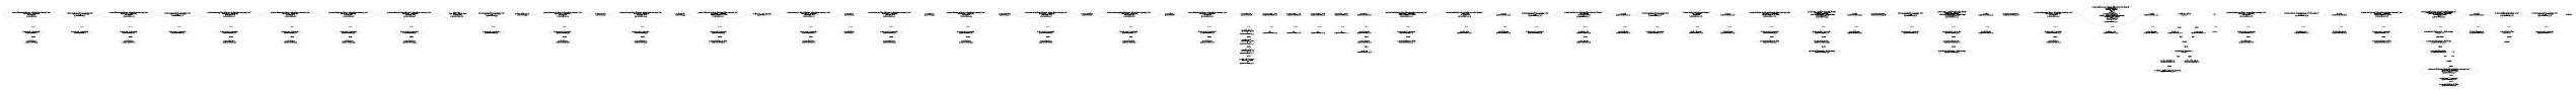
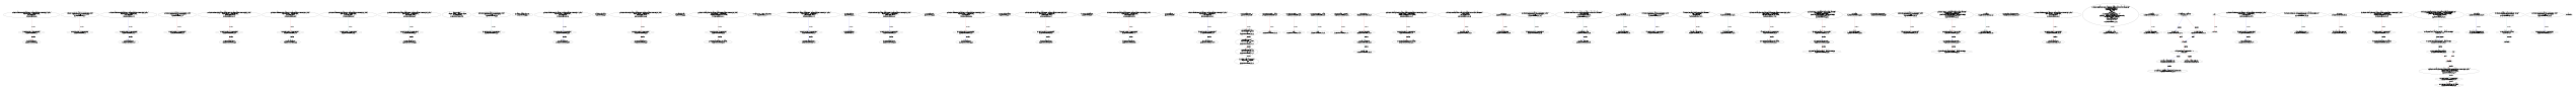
  digraph {
    node [type_label=expression_statement]
    edge [color=red controlflow_type=next_line edge_type=CFG_edge]
    n1 [label="2_ function transferTo_txorigin39(address to, uint amount,address owner_txorigin39) public {\n  require(tx.origin == owner_txorigin39);\n  to.call.value(amount);\n}\n13-function_definition-3-6" method="transferTo_txorigin39(address to,uint amount,address owner_txorigin39)" type_label=function_definition]
    n2 [label="3_ require(tx.origin == owner_txorigin39);\n29-expression_statement-4-4" method="transferTo_txorigin39(address to,uint amount,address owner_txorigin39)"]
    n3 [label="4_ to.call.value(amount);\n38-expression_statement-5-5" method="transferTo_txorigin39(address to,uint amount,address owner_txorigin39)"]
    n4 [label="7_ function bug_txorigin36(  address owner_txorigin36) public{\n        require(tx.origin == owner_txorigin36);\n    }\n53-function_definition-8-10" method="bug_txorigin36(address owner_txorigin36)" type_label=function_definition]
    n5 [label="8_ require(tx.origin == owner_txorigin36);\n61-expression_statement-9-9" method="bug_txorigin36(address owner_txorigin36)"]
    n6 [label="11_ function transferTo_txorigin35(address to, uint amount,address owner_txorigin35) public {\n  require(tx.origin == owner_txorigin35);\n  to.call.value(amount);\n}\n76-function_definition-12-15" method="transferTo_txorigin35(address to,uint amount,address owner_txorigin35)" type_label=function_definition]
    n7 [label="12_ require(tx.origin == owner_txorigin35);\n92-expression_statement-13-13" method="transferTo_txorigin35(address to,uint amount,address owner_txorigin35)"]
    n8 [label="13_ to.call.value(amount);\n101-expression_statement-14-14" method="transferTo_txorigin35(address to,uint amount,address owner_txorigin35)"]
    n9 [label="16_ function bug_txorigin40(address owner_txorigin40) public{\n        require(tx.origin == owner_txorigin40);\n    }\n112-function_definition-17-19" method="bug_txorigin40(address owner_txorigin40)" type_label=function_definition]
    n10 [label="17_ require(tx.origin == owner_txorigin40);\n120-expression_statement-18-18" method="bug_txorigin40(address owner_txorigin40)"]
    n11 [label="20_ function sendto_txorigin33(address payable receiver, uint amount,address owner_txorigin33) public {\n	require (tx.origin == owner_txorigin33);\n	receiver.transfer(amount);\n}\n135-function_definition-21-24" method="sendto_txorigin33(address payable receiver,uint amount,address owner_txorigin33)" type_label=function_definition]
    n12 [label="21_ require (tx.origin == owner_txorigin33);\n151-expression_statement-22-22" method="sendto_txorigin33(address payable receiver,uint amount,address owner_txorigin33)"]
    n13 [label="22_ receiver.transfer(amount);\n160-expression_statement-23-23" method="sendto_txorigin33(address payable receiver,uint amount,address owner_txorigin33)"]
    n14 [label="25_ function transferTo_txorigin27(address to, uint amount,address owner_txorigin27) public {\n  require(tx.origin == owner_txorigin27);\n  to.call.value(amount);\n}\n173-function_definition-26-29" method="transferTo_txorigin27(address to,uint amount,address owner_txorigin27)" type_label=function_definition]
    n15 [label="26_ require(tx.origin == owner_txorigin27);\n189-expression_statement-27-27" method="transferTo_txorigin27(address to,uint amount,address owner_txorigin27)"]
    n16 [label="27_ to.call.value(amount);\n198-expression_statement-28-28" method="transferTo_txorigin27(address to,uint amount,address owner_txorigin27)"]
    n17 [label="30_ function transferTo_txorigin31(address to, uint amount,address owner_txorigin31) public {\n  require(tx.origin == owner_txorigin31);\n  to.call.value(amount);\n}\n217-function_definition-31-34" method="transferTo_txorigin31(address to,uint amount,address owner_txorigin31)" type_label=function_definition]
    n18 [label="31_ require(tx.origin == owner_txorigin31);\n233-expression_statement-32-32" method="transferTo_txorigin31(address to,uint amount,address owner_txorigin31)"]
-   n19 [label="32_ to.call.value(amount);\n242-expression_statement-33-33" method="transferTo_txorigin31(address to,uint amount,address owner_txorigin31)"]
    n20 [label="35_ function sendto_txorigin13(address payable receiver, uint amount,address owner_txorigin13) public {\n	require (tx.origin == owner_txorigin13);\n	receiver.transfer(amount);\n}\n261-function_definition-36-39" method="sendto_txorigin13(address payable receiver,uint amount,address owner_txorigin13)" type_label=function_definition]
    n21 [label="36_ require (tx.origin == owner_txorigin13);\n277-expression_statement-37-37" method="sendto_txorigin13(address payable receiver,uint amount,address owner_txorigin13)"]
    n22 [label="37_ receiver.transfer(amount);\n286-expression_statement-38-38" method="sendto_txorigin13(address payable receiver,uint amount,address owner_txorigin13)"]
    n23 [label="48_ struct Guess {\n        mapping (address => PaidStatus) players;\n        uint guesses_number;\n    }\n312-expression_statement-49-52" method="Guess()"]
    n24 [label="52_ function bug_txorigin12(address owner_txorigin12) public{\n        require(tx.origin == owner_txorigin12);\n    }\n325-function_definition-53-55" method="bug_txorigin12(address owner_txorigin12)" type_label=function_definition]
    n25 [label="53_ require(tx.origin == owner_txorigin12);\n333-expression_statement-54-54" method="bug_txorigin12(address owner_txorigin12)"]
    n26 [label="55_ address payable public owner;\n342-new_variable-56-56" type_label=new_variable]
    n27 [label="56_ function transferTo_txorigin11(address to, uint amount,address owner_txorigin11) public {\n  require(tx.origin == owner_txorigin11);\n  to.call.value(amount);\n}\n347-function_definition-57-60" method="transferTo_txorigin11(address to,uint amount,address owner_txorigin11)" type_label=function_definition]
    n28 [label="57_ require(tx.origin == owner_txorigin11);\n363-expression_statement-58-58" method="transferTo_txorigin11(address to,uint amount,address owner_txorigin11)"]
    n29 [label="58_ to.call.value(amount);\n372-expression_statement-59-59" method="transferTo_txorigin11(address to,uint amount,address owner_txorigin11)"]
    n30 [label="60_ address public oracle;\n381-new_variable-61-61" type_label=new_variable]
    n31 [label="61_ function sendto_txorigin1(address payable receiver, uint amount,address owner_txorigin1) public {\n	require (tx.origin == owner_txorigin1);\n	receiver.transfer(amount);\n}\n386-function_definition-62-65" method="sendto_txorigin1(address payable receiver,uint amount,address owner_txorigin1)" type_label=function_definition]
    n32 [label="62_ require (tx.origin == owner_txorigin1);\n402-expression_statement-63-63" method="sendto_txorigin1(address payable receiver,uint amount,address owner_txorigin1)"]
    n33 [label="63_ receiver.transfer(amount);\n411-expression_statement-64-64" method="sendto_txorigin1(address payable receiver,uint amount,address owner_txorigin1)"]
    n34 [label="65_ State public state;\n418-new_variable-66-66" type_label=new_variable]
    n35 [label="66_ function withdrawAll_txorigin2(address payable _recipient,address owner_txorigin2) public {\n        require(tx.origin == owner_txorigin2);\n        _recipient.transfer(address(this).balance);\n    }\n424-function_definition-67-70" method="withdrawAll_txorigin2(address payable _recipient,address owner_txorigin2)" type_label=function_definition]
    n36 [label="67_ require(tx.origin == owner_txorigin2);\n436-expression_statement-68-68" method="withdrawAll_txorigin2(address payable _recipient,address owner_txorigin2)"]
    n37 [label="68_ _recipient.transfer(address(this).balance);\n445-expression_statement-69-69" method="withdrawAll_txorigin2(address payable _recipient,address owner_txorigin2)"]
    n38 [label="70_ mapping (uint => Guess) public guesses;\n456-new_variable-71-71" type_label=new_variable]
    n39 [label="71_ function sendto_txorigin17(address payable receiver, uint amount,address owner_txorigin17) public {\n	require (tx.origin == owner_txorigin17);\n	receiver.transfer(amount);\n}\n464-function_definition-72-75" method="sendto_txorigin17(address payable receiver,uint amount,address owner_txorigin17)" type_label=function_definition]
    n40 [label="72_ require (tx.origin == owner_txorigin17);\n480-expression_statement-73-73" method="sendto_txorigin17(address payable receiver,uint amount,address owner_txorigin17)"]
    n41 [label="73_ receiver.transfer(amount);\n489-expression_statement-74-74" method="sendto_txorigin17(address payable receiver,uint amount,address owner_txorigin17)"]
    n42 [label="75_ uint256 public bet;\n496-new_variable-76-76" type_label=new_variable]
    n43 [label="76_ uint256 splitJackpot;\n501-new_variable-77-77" type_label=new_variable]
    n44 [label="77_ function sendto_txorigin37(address payable receiver, uint amount,address owner_txorigin37) public {\n	require (tx.origin == owner_txorigin37);\n	receiver.transfer(amount);\n}\n505-function_definition-78-81" method="sendto_txorigin37(address payable receiver,uint amount,address owner_txorigin37)" type_label=function_definition]
    n45 [label="78_ require (tx.origin == owner_txorigin37);\n521-expression_statement-79-79" method="sendto_txorigin37(address payable receiver,uint amount,address owner_txorigin37)"]
    n46 [label="79_ receiver.transfer(amount);\n530-expression_statement-80-80" method="sendto_txorigin37(address payable receiver,uint amount,address owner_txorigin37)"]
    n47 [label="81_ uint public result;\n537-new_variable-82-82" type_label=new_variable]
    n48 [label="82_ function transferTo_txorigin3(address to, uint amount,address owner_txorigin3) public {\n  require(tx.origin == owner_txorigin3);\n  to.call.value(amount);\n}\n542-function_definition-83-86" method="transferTo_txorigin3(address to,uint amount,address owner_txorigin3)" type_label=function_definition]
    n49 [label="83_ require(tx.origin == owner_txorigin3);\n558-expression_statement-84-84" method="transferTo_txorigin3(address to,uint amount,address owner_txorigin3)"]
    n50 [label="84_ to.call.value(amount);\n567-expression_statement-85-85" method="transferTo_txorigin3(address to,uint amount,address owner_txorigin3)"]
    n51 [label="86_ uint256 public initialPrice;\n576-new_variable-87-87" type_label=new_variable]
    n52 [label="87_ function sendto_txorigin9(address payable receiver, uint amount,address owner_txorigin9) public {\n	require (tx.origin == owner_txorigin9);\n	receiver.transfer(amount);\n}\n581-function_definition-88-91" method="sendto_txorigin9(address payable receiver,uint amount,address owner_txorigin9)" type_label=function_definition]
    n53 [label="88_ require (tx.origin == owner_txorigin9);\n597-expression_statement-89-89" method="sendto_txorigin9(address payable receiver,uint amount,address owner_txorigin9)"]
    n54 [label="89_ receiver.transfer(amount);\n606-expression_statement-90-90" method="sendto_txorigin9(address payable receiver,uint amount,address owner_txorigin9)"]
    n55 [label="91_ uint256 public finalPrice;\n613-new_variable-92-92" type_label=new_variable]
    n56 [label="92_ function sendto_txorigin25(address payable receiver, uint amount,address owner_txorigin25) public {\n	require (tx.origin == owner_txorigin25);\n	receiver.transfer(amount);\n}\n618-function_definition-93-96" method="sendto_txorigin25(address payable receiver,uint amount,address owner_txorigin25)" type_label=function_definition]
    n57 [label="93_ require (tx.origin == owner_txorigin25);\n634-expression_statement-94-94" method="sendto_txorigin25(address payable receiver,uint amount,address owner_txorigin25)"]
    n58 [label="94_ receiver.transfer(amount);\n643-expression_statement-95-95" method="sendto_txorigin25(address payable receiver,uint amount,address owner_txorigin25)"]
    n59 [label="96_ uint constant UP = 1;\n650-new_variable-97-97" type_label=new_variable]
    n60 [label="97_ function transferTo_txorigin19(address to, uint amount,address owner_txorigin19) public {\n  require(tx.origin == owner_txorigin19);\n  to.call.value(amount);\n}\n655-function_definition-98-101" method="transferTo_txorigin19(address to,uint amount,address owner_txorigin19)" type_label=function_definition]
    n61 [label="98_ require(tx.origin == owner_txorigin19);\n671-expression_statement-99-99" method="transferTo_txorigin19(address to,uint amount,address owner_txorigin19)"]
    n62 [label="99_ to.call.value(amount);\n680-expression_statement-100-100" method="transferTo_txorigin19(address to,uint amount,address owner_txorigin19)"]
    n63 [label="101_ uint constant DOWN = 0;\n689-new_variable-102-102" type_label=new_variable]
    n64 [label="102_ modifier byPlayer(){\n        require(msg.sender != oracle);\n        _;\n    }\n694-expression_statement-103-106"]
    n65 [label="106_ modifier byOwner(){\n        require(msg.sender == owner);\n        _;\n    }\n708-expression_statement-107-110"]
    n66 [label="110_ modifier byOracle(){\n        require(msg.sender == oracle);\n        _;\n    }\n722-expression_statement-111-114"]
    n67 [label="103_ require(msg.sender != oracle);\n697-expression_statement-104-104"]
    n68 [label="104_ _;\n706-expression_statement-105-105"]
    n69 [label="114_ modifier inState(State expected) {\n        require(state == expected);\n        _;\n    }\n736-expression_statement-115-118"]
    n70 [label="107_ require(msg.sender == owner);\n711-expression_statement-108-108"]
    n71 [label="108_ _;\n720-expression_statement-109-109"]
    n72 [label="111_ require(msg.sender == oracle);\n725-expression_statement-112-112"]
    n73 [label="112_ _;\n734-expression_statement-113-113"]
    n74 [label="115_ require(state == expected);\n744-expression_statement-116-116"]
    n75 [label="116_ _;\n751-expression_statement-117-117"]
    n76 [label="119_ require(_bet > 0);\n759-expression_statement-120-120"]
    n77 [label="120_ owner = msg.sender;\n766-expression_statement-121-121"]
    n78 [label="121_ state = State.SETUP;\n772-expression_statement-122-122"]
    n79 [label="122_ bet = _bet;\n778-expression_statement-123-123"]
    n80 [label="125_ function withdrawAll_txorigin26(address payable _recipient,address owner_txorigin26) public {\n        require(tx.origin == owner_txorigin26);\n        _recipient.transfer(address(this).balance);\n    }\n786-function_definition-126-129" method="withdrawAll_txorigin26(address payable _recipient,address owner_txorigin26)" type_label=function_definition]
    n81 [label="126_ require(tx.origin == owner_txorigin26);\n798-expression_statement-127-127" method="withdrawAll_txorigin26(address payable _recipient,address owner_txorigin26)"]
    n82 [label="127_ _recipient.transfer(address(this).balance);\n807-expression_statement-128-128" method="withdrawAll_txorigin26(address payable _recipient,address owner_txorigin26)"]
    n83 [label="129_ function setOracle(address _oracle) public payable byOwner inState(State.SETUP) {\n        oracle = _oracle;\n        emit OracleSet(oracle);\n    }\n818-function_definition-130-133" method="setOracle(address _oracle)" type_label=function_definition]
    n84 [label="130_ oracle = _oracle;\n835-expression_statement-131-131" method="setOracle(address _oracle)"]
    n85 [label="129_ byOwner\n826-expression_statement-130-130" method="setOracle(address _oracle)"]
    n86 [label="129_ inState(State.SETUP)\n828-expression_statement-130-130" method="setOracle(address _oracle)"]
    n87 [label="133_ function bug_txorigin20(address owner_txorigin20) public{\n        require(tx.origin == owner_txorigin20);\n    }\n843-function_definition-134-136" method="bug_txorigin20(address owner_txorigin20)" type_label=function_definition]
    n88 [label="134_ require(tx.origin == owner_txorigin20);\n851-expression_statement-135-135" method="bug_txorigin20(address owner_txorigin20)"]
    n89 [label="136_ function setInitialPrice(uint256 _value) public payable byOracle inState(State.SETUP) {\n        initialPrice = _value;\n        state = State.OPEN;\n        emit GameOpened(initialPrice);\n    }\n860-function_definition-137-141" method="setInitialPrice(uint256 _value)" type_label=function_definition]
    n90 [label="137_ initialPrice = _value;\n877-expression_statement-138-138" method="setInitialPrice(uint256 _value)"]
    n91 [label="138_ state = State.OPEN;\n881-expression_statement-139-139" method="setInitialPrice(uint256 _value)"]
    n92 [label="136_ byOracle\n868-expression_statement-137-137" method="setInitialPrice(uint256 _value)"]
    n93 [label="136_ inState(State.SETUP)\n870-expression_statement-137-137" method="setInitialPrice(uint256 _value)"]
    n94 [label="141_ function bug_txorigin32(  address owner_txorigin32) public{\n        require(tx.origin == owner_txorigin32);\n    }\n891-function_definition-142-144" method="bug_txorigin32(address owner_txorigin32)" type_label=function_definition]
    n95 [label="142_ require(tx.origin == owner_txorigin32);\n899-expression_statement-143-143" method="bug_txorigin32(address owner_txorigin32)"]
    n96 [label="144_ function closeGame() public byOwner inState(State.OPEN){\n        state = State.CLOSED;\n        emit GameClosed();\n    }\n908-function_definition-145-148" method="closeGame()" type_label=function_definition]
    n97 [label="145_ state = State.CLOSED;\n920-expression_statement-146-146" method="closeGame()"]
    n98 [label="144_ byOwner\n911-expression_statement-145-145" method="closeGame()"]
    n99 [label="144_ inState(State.OPEN)\n913-expression_statement-145-145" method="closeGame()"]
    n100 [label="148_ function withdrawAll_txorigin38(address payable _recipient,address owner_txorigin38) public {\n        require(tx.origin == owner_txorigin38);\n        _recipient.transfer(address(this).balance);\n    }\n928-function_definition-149-152" method="withdrawAll_txorigin38(address payable _recipient,address owner_txorigin38)" type_label=function_definition]
    n101 [label="149_ require(tx.origin == owner_txorigin38);\n940-expression_statement-150-150" method="withdrawAll_txorigin38(address payable _recipient,address owner_txorigin38)"]
    n102 [label="150_ _recipient.transfer(address(this).balance);\n949-expression_statement-151-151" method="withdrawAll_txorigin38(address payable _recipient,address owner_txorigin38)"]
    n103 [label="152_ function betUp() public payable byPlayer inState(State.OPEN){\n        require(msg.value == (bet*0.001 ether));\n        guesses[UP].guesses_number++;\n        guesses[UP].players[msg.sender] = PaidStatus.NOT_PAID;\n        emit PlayerBet(msg.sender, UP);\n    }\n960-function_definition-153-158" method="betUp()" type_label=function_definition]
    n104 [label="153_ require(msg.value == (bet*0.001 ether));\n973-expression_statement-154-154" method="betUp()"]
    n105 [label="154_ guesses[UP].guesses_number++;\n986-expression_statement-155-155" method="betUp()"]
    n106 [label="152_ byPlayer\n964-expression_statement-153-153" method="betUp()"]
    n107 [label="152_ inState(State.OPEN)\n966-expression_statement-153-153" method="betUp()"]
    n108 [label="155_ guesses[UP].players[msg.sender] = PaidStatus.NOT_PAID;\n993-expression_statement-156-156" method="betUp()"]
    n109 [label="154_ guesses[UP].guesses_number++\n987-expression_statement-155-155" method="betUp()"]
    n110 [label="158_ function bug_txorigin4(address owner_txorigin4) public{\n        require(tx.origin == owner_txorigin4);\n    }\n1015-function_definition-159-161" method="bug_txorigin4(address owner_txorigin4)" type_label=function_definition]
    n111 [label="159_ require(tx.origin == owner_txorigin4);\n1023-expression_statement-160-160" method="bug_txorigin4(address owner_txorigin4)"]
    n112 [label="161_ function betDown() public payable byPlayer inState(State.OPEN){\n        require(msg.value == (bet*0.001 ether));\n        guesses[DOWN].guesses_number++;\n        guesses[DOWN].players[msg.sender] = PaidStatus.NOT_PAID;\n        emit PlayerBet(msg.sender, DOWN);\n    }\n1032-function_definition-162-167" method="betDown()" type_label=function_definition]
    n113 [label="162_ require(msg.value == (bet*0.001 ether));\n1045-expression_statement-163-163" method="betDown()"]
    n114 [label="163_ guesses[DOWN].guesses_number++;\n1058-expression_statement-164-164" method="betDown()"]
    n115 [label="161_ byPlayer\n1036-expression_statement-162-162" method="betDown()"]
    n116 [label="161_ inState(State.OPEN)\n1038-expression_statement-162-162" method="betDown()"]
    n117 [label="164_ guesses[DOWN].players[msg.sender] = PaidStatus.NOT_PAID;\n1065-expression_statement-165-165" method="betDown()"]
    n118 [label="163_ guesses[DOWN].guesses_number++\n1059-expression_statement-164-164" method="betDown()"]
    n119 [label="167_ function transferTo_txorigin7(address to, uint amount,address owner_txorigin7) public {\n  require(tx.origin == owner_txorigin7);\n  to.call.value(amount);\n}\n1087-function_definition-168-171" method="transferTo_txorigin7(address to,uint amount,address owner_txorigin7)" type_label=function_definition]
    n120 [label="168_ require(tx.origin == owner_txorigin7);\n1103-expression_statement-169-169" method="transferTo_txorigin7(address to,uint amount,address owner_txorigin7)"]
    n121 [label="169_ to.call.value(amount);\n1112-expression_statement-170-170" method="transferTo_txorigin7(address to,uint amount,address owner_txorigin7)"]
    n122 [label="171_ function setFinalPrice(uint256 _value) public payable byOracle inState(State.CLOSED) {\n        finalPrice = _value;\n        emit FinalPriceSet(finalPrice);\n        if(finalPrice > initialPrice){\n            result = UP;\n        }else{\n            result = DOWN;\n        }\n        if(guesses[result].guesses_number > 0){\n            state = State.PLAYERS_WIN;\n            splitJackpot = getBalance()/guesses[result].guesses_number;\n            emit PlayersWin(result, splitJackpot);\n        }else{\n            state = State.OWNER_WIN;\n            emit OwnerWins(owner);\n        }\n    }\n1121-function_definition-172-188" method="setFinalPrice(uint256 _value)" type_label=function_definition]
    n123 [label="172_ finalPrice = _value;\n1136-expression_statement-173-173" method="setFinalPrice(uint256 _value)"]
    n124 [label="171_ byOracle\n1129-expression_statement-172-172" method="setFinalPrice(uint256 _value)"]
    n125 [label="171_ inState(State.CLOSED)\n1131-expression_statement-172-172" method="setFinalPrice(uint256 _value)"]
    n126 [label="174_ if_finalPrice > initialPrice\n1146-if-175-179" method="setFinalPrice(uint256 _value)" type_label=if]
    n127 [label="175_ result = UP;\n1151-expression_statement-176-176" method="setFinalPrice(uint256 _value)"]
    n128 [label="177_ result = DOWN;\n1156-expression_statement-178-178" method="setFinalPrice(uint256 _value)"]
    n129 [label="174_ end_if" method="setFinalPrice(uint256 _value)" type_label=end_if]
    n130 [label="179_ if_guesses[result].guesses_number > 0\n1160-if-180-187" method="setFinalPrice(uint256 _value)" type_label=if]
    n131 [label="180_ state = State.PLAYERS_WIN;\n1169-expression_statement-181-181" method="setFinalPrice(uint256 _value)"]
    n132 [label="184_ state = State.OWNER_WIN;\n1193-expression_statement-185-185" method="setFinalPrice(uint256 _value)"]
    n133 [label="181_ splitJackpot = getBalance()/guesses[result].guesses_number;\n1175-expression_statement-182-182" method="setFinalPrice(uint256 _value)"]
    n134 [label="179_ end_if" method="setFinalPrice(uint256 _value)" type_label=end_if]
    n135 [label="188_ function transferTo_txorigin23(address to, uint amount,address owner_txorigin23) public {\n  require(tx.origin == owner_txorigin23);\n  to.call.value(amount);\n}\n1203-function_definition-189-192" method="transferTo_txorigin23(address to,uint amount,address owner_txorigin23)" type_label=function_definition]
    n136 [label="189_ require(tx.origin == owner_txorigin23);\n1219-expression_statement-190-190" method="transferTo_txorigin23(address to,uint amount,address owner_txorigin23)"]
    n137 [label="190_ to.call.value(amount);\n1228-expression_statement-191-191" method="transferTo_txorigin23(address to,uint amount,address owner_txorigin23)"]
    n138 [label="192_ function collectOwnerWinnings() public byOwner inState(State.OWNER_WIN){\n        selfdestruct(owner);\n    }\n1237-function_definition-193-195" method="collectOwnerWinnings()" type_label=function_definition]
    n139 [label="193_ selfdestruct(owner);\n1249-expression_statement-194-194" method="collectOwnerWinnings()"]
    n140 [label="192_ byOwner\n1240-expression_statement-193-193" method="collectOwnerWinnings()"]
    n141 [label="192_ inState(State.OWNER_WIN)\n1242-expression_statement-193-193" method="collectOwnerWinnings()"]
    n142 [label="195_ function withdrawAll_txorigin14(address payable _recipient,address owner_txorigin14) public {\n        require(tx.origin == owner_txorigin14);\n        _recipient.transfer(address(this).balance);\n    }\n1254-function_definition-196-199" method="withdrawAll_txorigin14(address payable _recipient,address owner_txorigin14)" type_label=function_definition]
    n143 [label="196_ require(tx.origin == owner_txorigin14);\n1266-expression_statement-197-197" method="withdrawAll_txorigin14(address payable _recipient,address owner_txorigin14)"]
    n144 [label="197_ _recipient.transfer(address(this).balance);\n1275-expression_statement-198-198" method="withdrawAll_txorigin14(address payable _recipient,address owner_txorigin14)"]
    n145 [label="199_ function collectPlayerWinnings() public byPlayer inState(State.PLAYERS_WIN){\n        if(guesses[result].players[msg.sender] == PaidStatus.NOT_PAID){\n            guesses[result].players[msg.sender] = PaidStatus.PAID;\n            msg.sender.transfer(splitJackpot);\n        } else revert();\n    }\n1286-function_definition-200-205" method="collectPlayerWinnings()" type_label=function_definition]
    n146 [label="200_ if_guesses[result].players[msg.sender] == PaidStatus.NOT_PAID\n1298-if-201-204" method="collectPlayerWinnings()" type_label=if]
    n147 [label="201_ guesses[result].players[msg.sender] = PaidStatus.PAID;\n1313-expression_statement-202-202" method="collectPlayerWinnings()"]
    n148 [label="199_ byPlayer\n1289-expression_statement-200-200" method="collectPlayerWinnings()"]
    n149 [label="199_ inState(State.PLAYERS_WIN)\n1291-expression_statement-200-200" method="collectPlayerWinnings()"]
    n150 [label="202_ msg.sender.transfer(splitJackpot);\n1327-expression_statement-203-203" method="collectPlayerWinnings()"]
    n151 [label="200_ end_if" method="collectPlayerWinnings()" type_label=end_if]
    n152 [label="205_ function withdrawAll_txorigin30(address payable _recipient,address owner_txorigin30) public {\n        require(tx.origin == owner_txorigin30);\n        _recipient.transfer(address(this).balance);\n    }\n1338-function_definition-206-209" method="withdrawAll_txorigin30(address payable _recipient,address owner_txorigin30)" type_label=function_definition]
    n153 [label="206_ require(tx.origin == owner_txorigin30);\n1350-expression_statement-207-207" method="withdrawAll_txorigin30(address payable _recipient,address owner_txorigin30)"]
    n154 [label="207_ _recipient.transfer(address(this).balance);\n1359-expression_statement-208-208" method="withdrawAll_txorigin30(address payable _recipient,address owner_txorigin30)"]
    n155 [label="209_ function getBalance() private view returns (uint256){\n        return address(this).balance;\n    }\n1370-function_definition-210-212" method="getBalance()" type_label=function_definition]
    n156 [label="210_ return address(this).balance;\n1379-return-211-211" method="getBalance()" type_label=return]
    n157 [label="0_ exit_node" type_label=exit]
    n158 [label="212_ function bug_txorigin8(address owner_txorigin8) public{\n        require(tx.origin == owner_txorigin8);\n    }\n1385-function_definition-213-215" method="bug_txorigin8(address owner_txorigin8)" type_label=function_definition]
    n159 [label="213_ require(tx.origin == owner_txorigin8);\n1393-expression_statement-214-214" method="bug_txorigin8(address owner_txorigin8)"]
    n160 [label="0_ start_node" type_label=start]
    1199 [type_label=""]
    1337 [type_label=""]
    n1 -> n2 [color=brown label=next_line]
    n2 -> n3 [label=next_line]
    n4 -> n5 [color=brown label=next_line]
    n6 -> n7 [color=blue label=next_line]
    n7 -> n8 [color=blue label=next_line]
    n9 -> n10 [label=next_line]
    n11 -> n12 [label=next_line]
    n12 -> n13 [label=next_line]
    n14 -> n15 [label=next_line]
    n15 -> n16 [color=teal label=next_line]
    n17 -> n18 [color=teal label=next_line]
-   n18 -> n19 [label=next_line]
    n20 -> n21 [color=teal label=next_line]
    n21 -> n22 [color=brown label=next_line]
    n24 -> n25 [color=teal label=next_line]
    n27 -> n28 [color=blue label=next_line]
    n28 -> n29 [color=blue label=next_line]
    n31 -> n32 [label=next_line]
    n32 -> n33 [label=next_line]
    n35 -> n36 [color=brown label=next_line]
    n36 -> n37 [color=brown label=next_line]
    n39 -> n40 [color=blue label=next_line]
    n40 -> n41 [color=blue label=next_line]
    n42 -> n43 [color=blue label=next_line]
    n44 -> n45 [color=blue label=next_line]
    n45 -> n46 [color=teal label=next_line]
    n48 -> n49 [label=next_line]
    n49 -> n50 [color=blue label=next_line]
    n52 -> n53 [color=brown label=next_line]
    n53 -> n54 [color=teal label=next_line]
    n56 -> n57 [label=next_line]
    n57 -> n58 [color=teal label=next_line]
    n60 -> n61 [color=blue label=next_line]
    n61 -> n62 [color=teal label=next_line]
    n63 -> n64 [color=brown label=next_line]
    n64 -> n65 [color=brown label=next_line]
    n65 -> n66 [label=next_line]
    n66 -> n69 [color=teal label=next_line]
    n67 -> n68 [label=next_line]
    n70 -> n71 [color=brown label=next_line]
    n72 -> n73 [color=teal label=next_line]
    n74 -> n75 [label=next_line]
    n76 -> n77 [label=next_line]
    n77 -> n78 [color=teal label=next_line]
    n78 -> n79 [color=teal label=next_line]
    n80 -> n81 [color=brown label=next_line]
    n81 -> n82 [label=next_line]
    n83 -> n84 [label=next_line]
    n85 -> n86 [label=next_line]
    n87 -> n88 [color=teal label=next_line]
    n89 -> n90 [color=teal label=next_line]
    n90 -> n91 [color=blue label=next_line]
    n92 -> n93 [color=teal label=next_line]
    n94 -> n95 [color=blue label=next_line]
    n96 -> n97 [color=brown label=next_line]
    n98 -> n99 [color=teal label=next_line]
    n100 -> n101 [color=brown label=next_line]
    n101 -> n102 [color=brown label=next_line]
    n103 -> n104 [label=next_line]
    n104 -> n105 [color=blue label=next_line]
    n105 -> n108 [label=next_line]
    n106 -> n107 [color=brown label=next_line]
    n110 -> n111 [color=brown label=next_line]
    n112 -> n113 [label=next_line]
    n113 -> n114 [color=blue label=next_line]
    n114 -> n117 [label=next_line]
    n115 -> n116 [color=teal label=next_line]
    n119 -> n120 [label=next_line]
    n120 -> n121 [label=next_line]
    n122 -> n123 [color=teal label=next_line]
    n124 -> n125 [color=brown label=next_line]
    n126 -> n127 [color=blue controlflow_type=pos_next label=pos_next]
    n126 -> n128 [color=brown controlflow_type=neg_next label=neg_next]
    n127 -> n129 [controlflow_type=end_if label=end_if]
    n128 -> n129 [color=blue controlflow_type=end_if label=end_if]
    n129 -> n130 [label=next_line]
    n130 -> n131 [color=blue controlflow_type=pos_next label=pos_next]
    n130 -> n132 [controlflow_type=neg_next label=neg_next]
    n131 -> n133 [color=blue label=next_line]
    n135 -> n136 [color=blue label=next_line]
    n136 -> n137 [color=blue label=next_line]
    n138 -> n139 [color=teal label=next_line]
    n140 -> n141 [color=brown label=next_line]
    n142 -> n143 [label=next_line]
    n143 -> n144 [color=teal label=next_line]
    n145 -> n146 [color=teal label=next_line]
    n146 -> n147 [color=teal controlflow_type=pos_next label=pos_next]
    n146 -> n147 [color=blue controlflow_type=neg_next label=neg_next]
    n147 -> n150 [color=teal label=next_line]
    n148 -> n149 [color=blue label=next_line]
    n150 -> n151 [controlflow_type=end_if label=end_if]
    n151 -> n152 [color=brown label=next_line]
    n152 -> n153 [color=teal label=next_line]
    n153 -> n154 [color=brown label=next_line]
    n155 -> n156 [color=teal label=next_line]
    n156 -> n157 [color=teal controlflow_type=return_exit label=return_exit]
    n158 -> n159 [color=blue label=next_line]
    1199 -> n134 [controlflow_type=end_if label=end_if]
    1337 -> n151 [controlflow_type=end_if label=end_if]
  }
